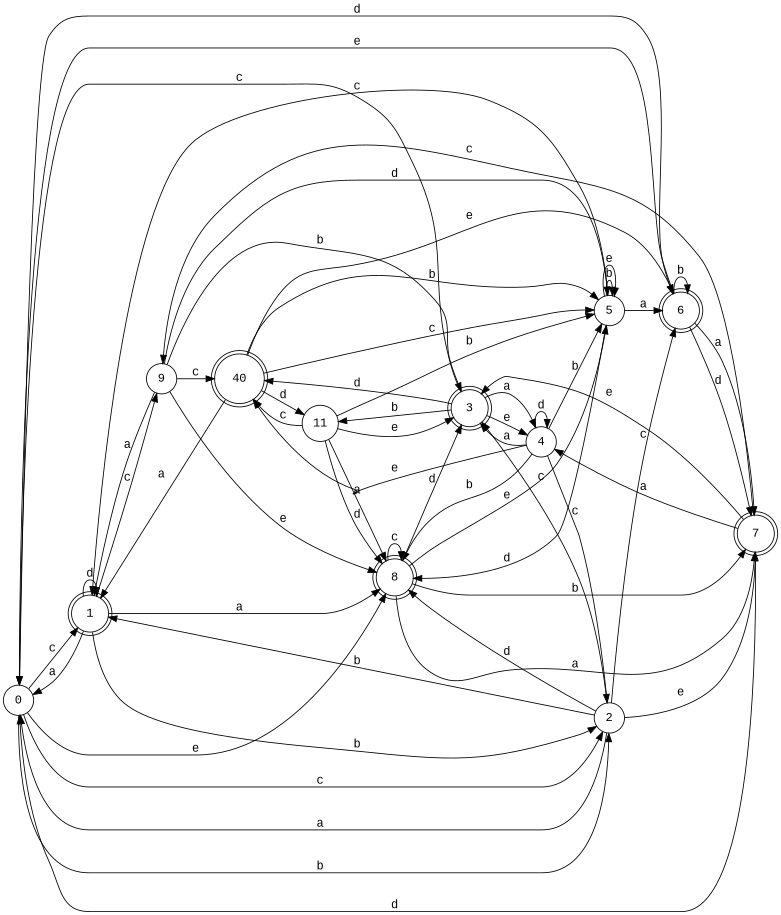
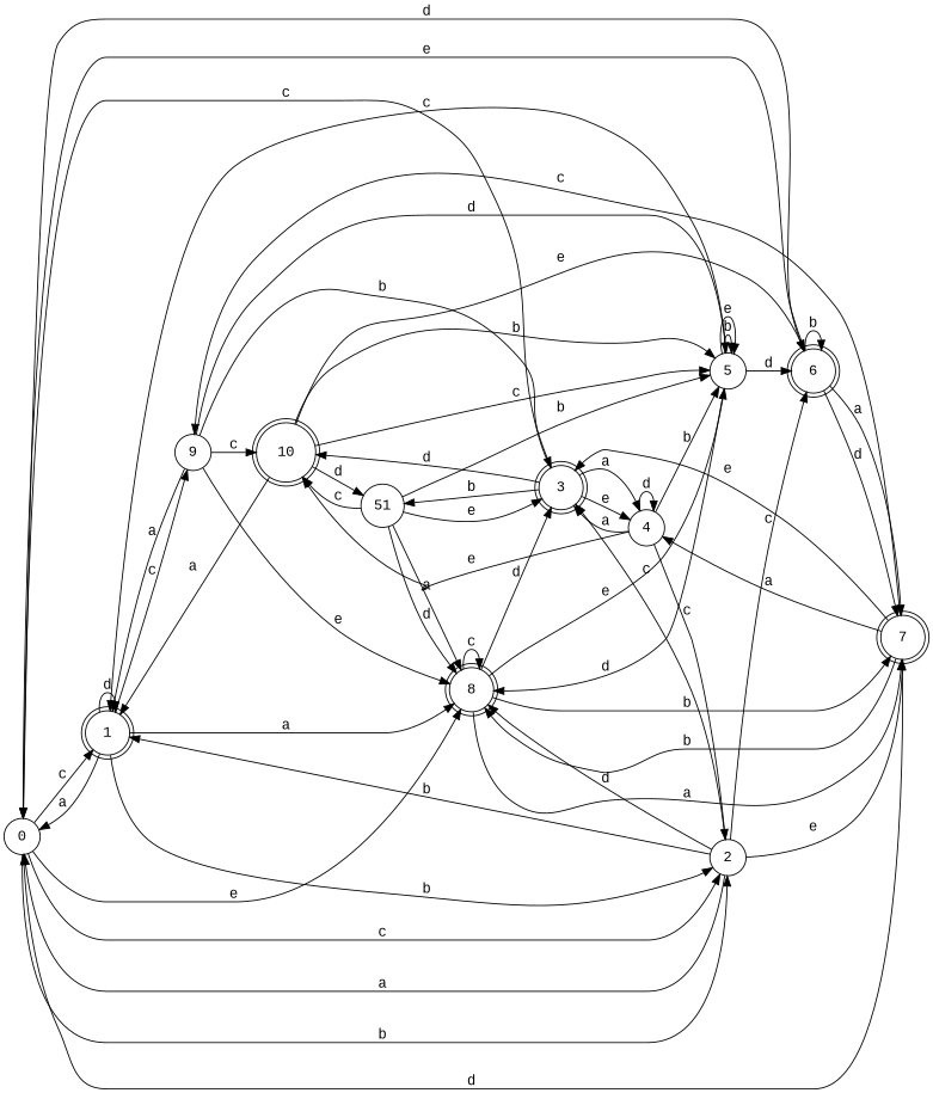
  digraph {
    fontname="Liberation Mono"
    rankdir=LR
    node [color=black fillcolor=white fontname="Liberation Mono" shape=circle style=filled]
    edge [fontname="Liberation Mono"]
    n1 [label=0]
    n2 [label=1 shape=doublecircle style="rounded,filled"]
    n3 [label=2]
    n4 [label=6 shape=doublecircle style="rounded,filled"]
    n5 [label=8 shape=doublecircle style="rounded,filled"]
    n6 [label=9]
    n7 [label=3 shape=doublecircle style="rounded,filled"]
    n8 [label=7 shape=doublecircle style="rounded,filled"]
    n9 [label=5]
-   n10 [label=40 shape=doublecircle style="rounded,filled"]
+   n10 [label=10 shape=doublecircle style="rounded,filled"]
    n11 [label=4]
-   n12 [label=11]
+   n12 [label=51]
    n1 -> n2 [label=c]
    n1 -> n3 [label=b]
    n1 -> n3 [label=c]
    n1 -> n4 [label=d]
    n1 -> n5 [label=e]
    n2 -> n1 [label=a]
    n2 -> n2 [label=d]
    n2 -> n3 [label=b]
    n2 -> n5 [label=a]
    n2 -> n6 [label=c]
    n3 -> n1 [label=a]
    n3 -> n2 [label=b]
    n3 -> n4 [label=c]
    n3 -> n5 [label=d]
    n3 -> n7 [label=c]
    n3 -> n8 [label=e]
    n4 -> n1 [label=e]
    n4 -> n4 [label=b]
    n4 -> n8 [label=a]
    n4 -> n8 [label=d]
    n5 -> n5 [label=c]
    n5 -> n7 [label=d]
    n5 -> n8 [label=a]
    n5 -> n8 [label=b]
    n5 -> n9 [label=e]
    n6 -> n2 [label=a]
    n6 -> n5 [label=e]
    n6 -> n7 [label=b]
    n6 -> n9 [label=d]
    n6 -> n10 [label=c]
    n7 -> n1 [label=c]
    n7 -> n10 [label=d]
    n7 -> n11 [label=a]
    n7 -> n11 [label=e]
    n7 -> n12 [label=b]
    n8 -> n1 [label=d]
-   n11 -> n5 [label=b]
+   n8 -> n5 [label=b]
    n8 -> n6 [label=c]
    n8 -> n7 [label=e]
    n8 -> n11 [label=a]
    n9 -> n2 [label=c]
-   n9 -> n4 [label=a]
+   n9 -> n4 [label=d]
    n9 -> n5 [label=d]
    n9 -> n9 [label=b]
    n9 -> n9 [label=e]
    n10 -> n2 [label=a]
    n10 -> n4 [label=e]
    n10 -> n9 [label=b]
    n10 -> n9 [label=c]
    n10 -> n12 [label=d]
    n11 -> n3 [label=c]
    n11 -> n7 [label=a]
    n11 -> n9 [label=b]
    n11 -> n10 [label=e]
    n11 -> n11 [label=d]
    n12 -> n5 [label=a]
    n12 -> n5 [label=d]
    n12 -> n7 [label=e]
    n12 -> n9 [label=b]
    n12 -> n10 [label=c]
  }
